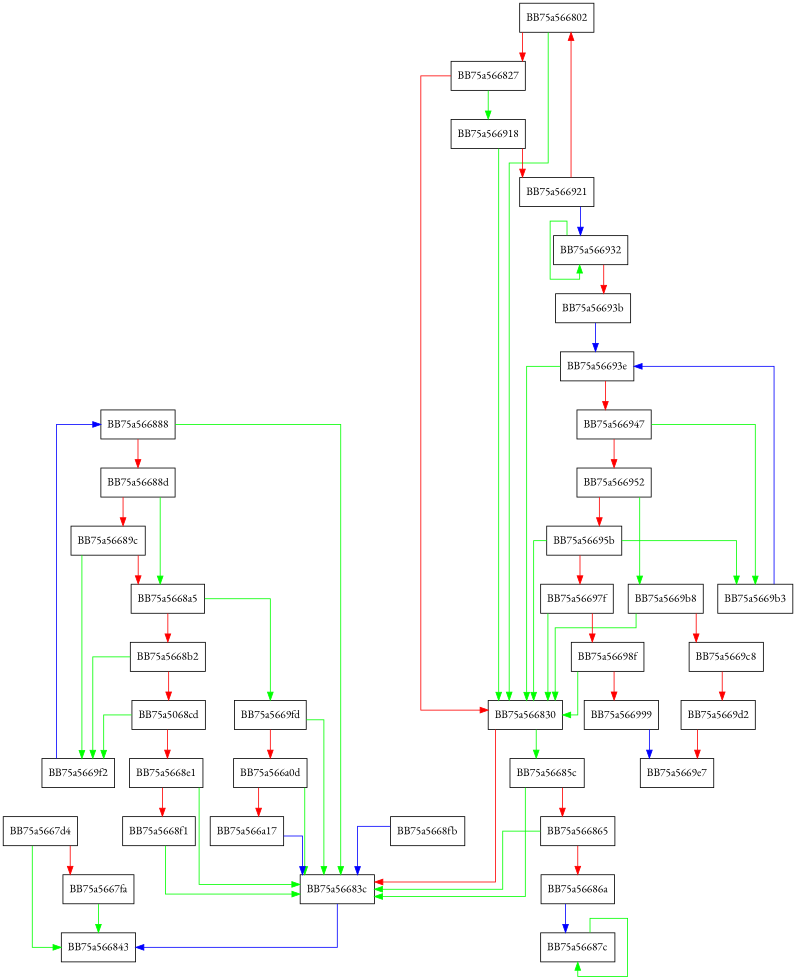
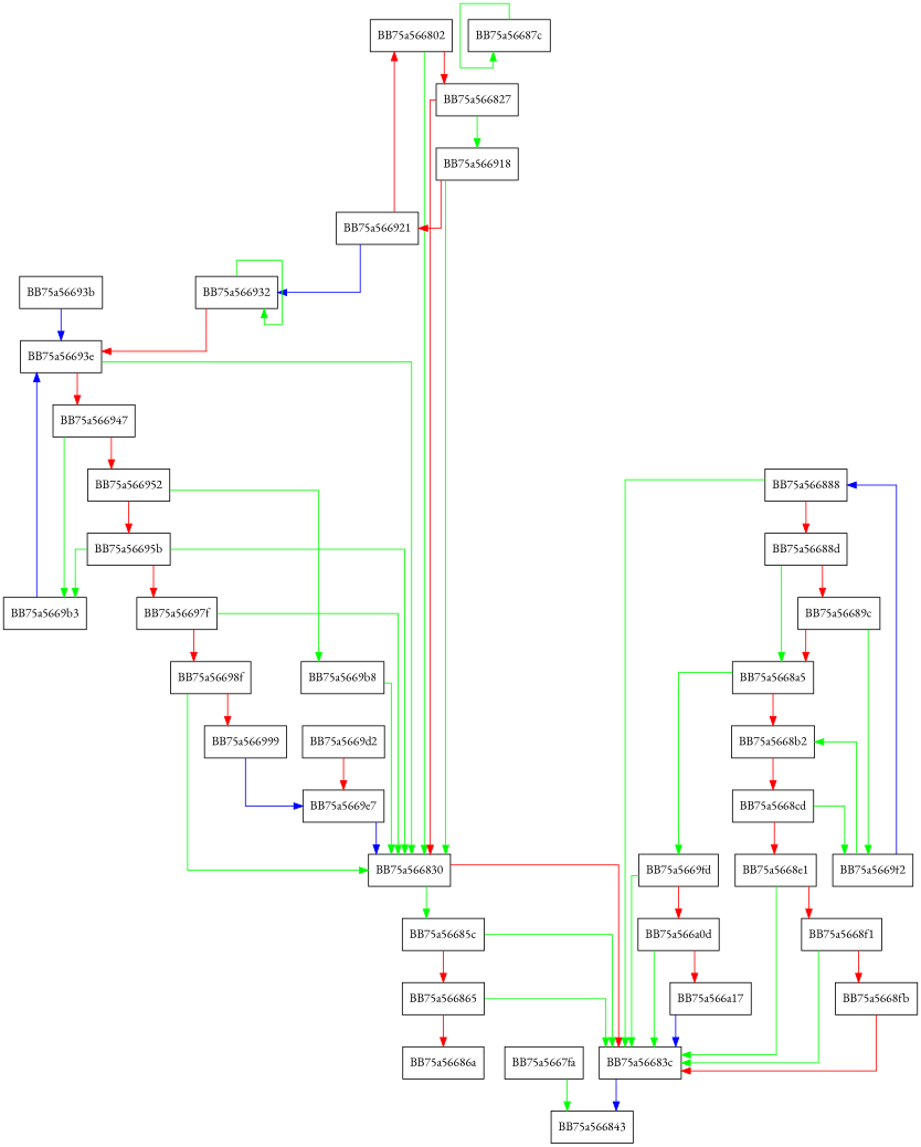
  digraph {
    fontname="EB Garamond"
    splines=ortho
    node [fontname="EB Garamond" shape=box]
    edge [color=green fontname="EB Garamond"]
-   BB75a5667d4
    BB75a566843
    BB75a5667fa
    BB75a566802
    BB75a566830
    BB75a566827
    BB75a56685c
    BB75a56683c
    BB75a566918
    BB75a566865
    BB75a566921
    BB75a566932
    BB75a56686a
    BB75a56687c
    BB75a566888
    BB75a56688d
    BB75a5668a5
    BB75a56689c
    BB75a5669fd
    BB75a5668b2
    BB75a5669f2
    BB75a566a0d
-   BB75a5668cd [label=BB75a5068cd]
+   BB75a5668cd
    BB75a566a17
    BB75a5668e1
    BB75a5668f1
    BB75a5668fb
    BB75a56693b
    BB75a56693e
    BB75a566947
    BB75a5669b3
    BB75a566952
    BB75a5669b8
    BB75a56695b
-   BB75a5669c8
    BB75a56697f
    BB75a5669d2
    BB75a56698f
    BB75a566999
    BB75a5669e7
-   BB75a5667d4 -> BB75a566843
-   BB75a5667d4 -> BB75a5667fa [color=red]
    BB75a5667fa -> BB75a566843
    BB75a566802 -> BB75a566830
    BB75a566802 -> BB75a566827 [color=red]
    BB75a566830 -> BB75a56685c
    BB75a566830 -> BB75a56683c [color=red]
    BB75a566827 -> BB75a566830 [color=red]
    BB75a566827 -> BB75a566918
    BB75a56685c -> BB75a56683c
    BB75a56685c -> BB75a566865 [color=red]
    BB75a56683c -> BB75a566843 [color=blue]
    BB75a566918 -> BB75a566830
    BB75a566918 -> BB75a566921 [color=red]
    BB75a566865 -> BB75a56683c
    BB75a566865 -> BB75a56686a [color=red]
    BB75a566921 -> BB75a566802 [color=red]
    BB75a566921 -> BB75a566932 [color=blue]
    BB75a566932 -> BB75a566932
-   BB75a566932 -> BB75a56693b [color=red]
-   BB75a56686a -> BB75a56687c [color=blue]
+   BB75a566932 -> BB75a56693e [color=red]
    BB75a56687c -> BB75a56687c
    BB75a566888 -> BB75a56683c
    BB75a566888 -> BB75a56688d [color=red]
    BB75a56688d -> BB75a5668a5
    BB75a56688d -> BB75a56689c [color=red]
    BB75a5668a5 -> BB75a5669fd
    BB75a5668a5 -> BB75a5668b2 [color=red]
    BB75a56689c -> BB75a5668a5 [color=red]
    BB75a56689c -> BB75a5669f2
    BB75a5669fd -> BB75a56683c
    BB75a5669fd -> BB75a566a0d [color=red]
-   BB75a5668b2 -> BB75a5669f2
+   BB75a5669f2 -> BB75a5668b2
    BB75a5668b2 -> BB75a5668cd [color=red]
    BB75a5669f2 -> BB75a566888 [color=blue]
    BB75a566a0d -> BB75a56683c
    BB75a566a0d -> BB75a566a17 [color=red]
    BB75a5668cd -> BB75a5669f2
    BB75a5668cd -> BB75a5668e1 [color=red]
    BB75a566a17 -> BB75a56683c [color=blue]
    BB75a5668e1 -> BB75a56683c
    BB75a5668e1 -> BB75a5668f1 [color=red]
    BB75a5668f1 -> BB75a56683c
-   BB75a5668fb -> BB75a56683c [color=blue]
+   BB75a5668f1 -> BB75a5668fb [color=red]
+   BB75a5668fb -> BB75a56683c [color=red]
    BB75a56693b -> BB75a56693e [color=blue]
    BB75a56693e -> BB75a566830
    BB75a56693e -> BB75a566947 [color=red]
    BB75a566947 -> BB75a5669b3
    BB75a566947 -> BB75a566952 [color=red]
    BB75a5669b3 -> BB75a56693e [color=blue]
    BB75a566952 -> BB75a5669b8
    BB75a566952 -> BB75a56695b [color=red]
    BB75a5669b8 -> BB75a566830
-   BB75a5669b8 -> BB75a5669c8 [color=red]
    BB75a56695b -> BB75a566830
    BB75a56695b -> BB75a5669b3
    BB75a56695b -> BB75a56697f [color=red]
-   BB75a5669c8 -> BB75a5669d2 [color=red]
    BB75a56697f -> BB75a566830
    BB75a56697f -> BB75a56698f [color=red]
    BB75a5669d2 -> BB75a5669e7 [color=red]
    BB75a56698f -> BB75a566830
    BB75a56698f -> BB75a566999 [color=red]
    BB75a566999 -> BB75a5669e7 [color=blue]
+   BB75a5669e7 -> BB75a566830 [color=blue]
  }
